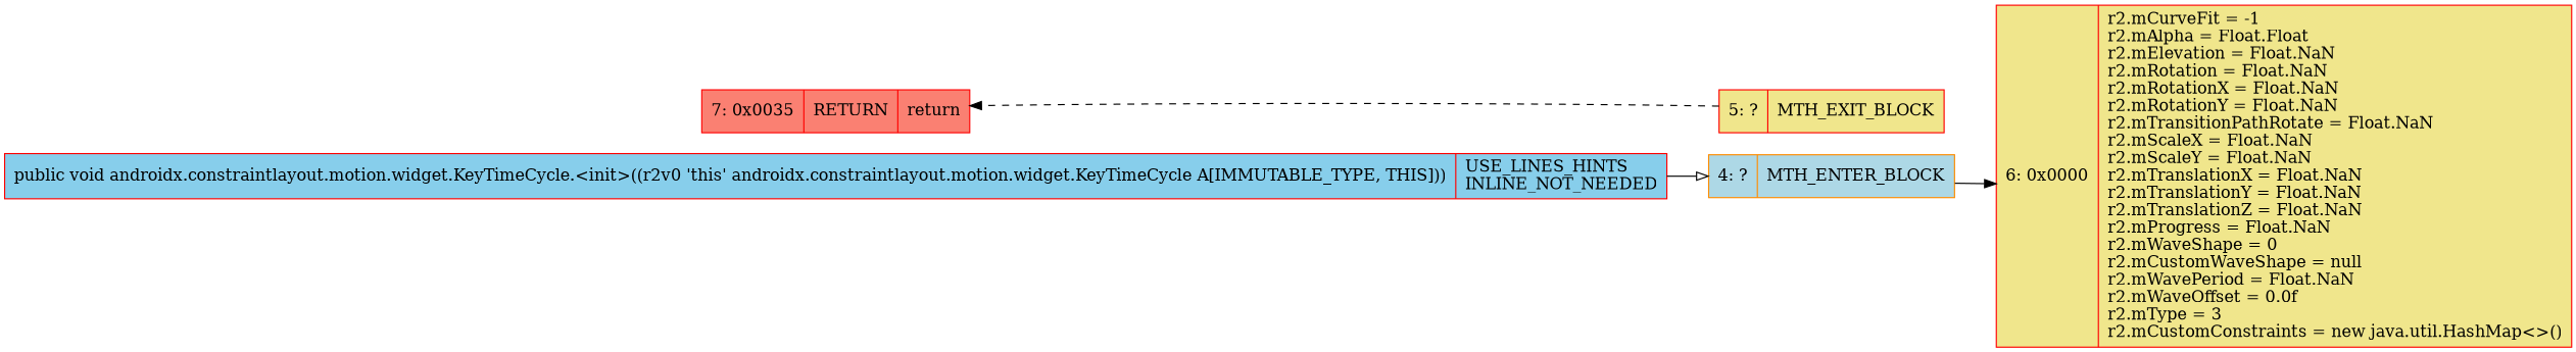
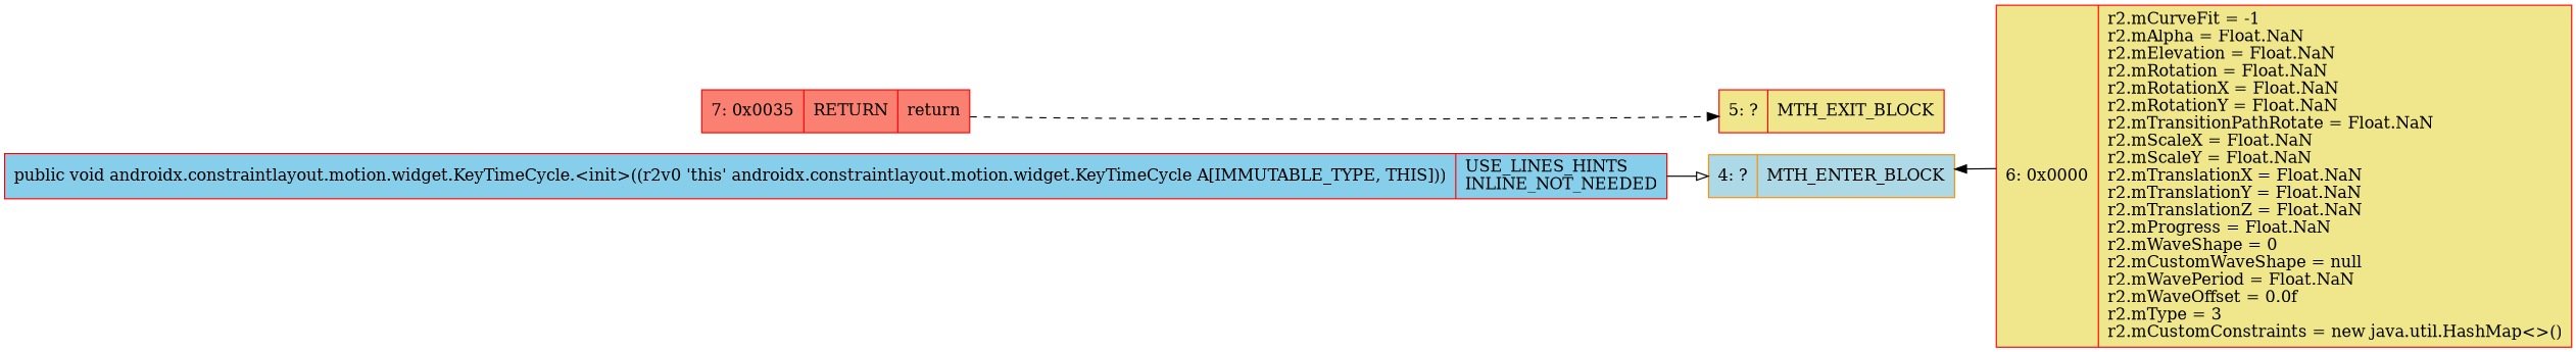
  digraph {
    rankdir=LR
    node [color=red fillcolor=khaki shape=record style=filled]
    edge [arrowhead=normal style=solid]
    n1 [color=darkorange fillcolor=lightblue label="{4\:\ ?|MTH_ENTER_BLOCK\l}"]
-   n2 [label="{6\:\ 0x0000|r2.mCurveFit = \-1\lr2.mAlpha = Float.Float\lr2.mElevation = Float.NaN\lr2.mRotation = Float.NaN\lr2.mRotationX = Float.NaN\lr2.mRotationY = Float.NaN\lr2.mTransitionPathRotate = Float.NaN\lr2.mScaleX = Float.NaN\lr2.mScaleY = Float.NaN\lr2.mTranslationX = Float.NaN\lr2.mTranslationY = Float.NaN\lr2.mTranslationZ = Float.NaN\lr2.mProgress = Float.NaN\lr2.mWaveShape = 0\lr2.mCustomWaveShape = null\lr2.mWavePeriod = Float.NaN\lr2.mWaveOffset = 0.0f\lr2.mType = 3\lr2.mCustomConstraints = new java.util.HashMap\<\>()\l}"]
+   n2 [label="{6\:\ 0x0000|r2.mCurveFit = \-1\lr2.mAlpha = Float.NaN\lr2.mElevation = Float.NaN\lr2.mRotation = Float.NaN\lr2.mRotationX = Float.NaN\lr2.mRotationY = Float.NaN\lr2.mTransitionPathRotate = Float.NaN\lr2.mScaleX = Float.NaN\lr2.mScaleY = Float.NaN\lr2.mTranslationX = Float.NaN\lr2.mTranslationY = Float.NaN\lr2.mTranslationZ = Float.NaN\lr2.mProgress = Float.NaN\lr2.mWaveShape = 0\lr2.mCustomWaveShape = null\lr2.mWavePeriod = Float.NaN\lr2.mWaveOffset = 0.0f\lr2.mType = 3\lr2.mCustomConstraints = new java.util.HashMap\<\>()\l}"]
    n3 [fillcolor=salmon label="{7\:\ 0x0035|RETURN\l|return\l}"]
    n4 [label="{5\:\ ?|MTH_EXIT_BLOCK\l}"]
    n5 [fillcolor=skyblue label="{public void androidx.constraintlayout.motion.widget.KeyTimeCycle.\<init\>((r2v0 'this' androidx.constraintlayout.motion.widget.KeyTimeCycle A[IMMUTABLE_TYPE, THIS]))  | USE_LINES_HINTS\lINLINE_NOT_NEEDED\l}"]
-   n1 -> n2
-   n4 -> n3 [style=dashed]
+   n2 -> n1
+   n3 -> n4 [style=dashed]
    n5 -> n1 [arrowhead=onormal]
  }
